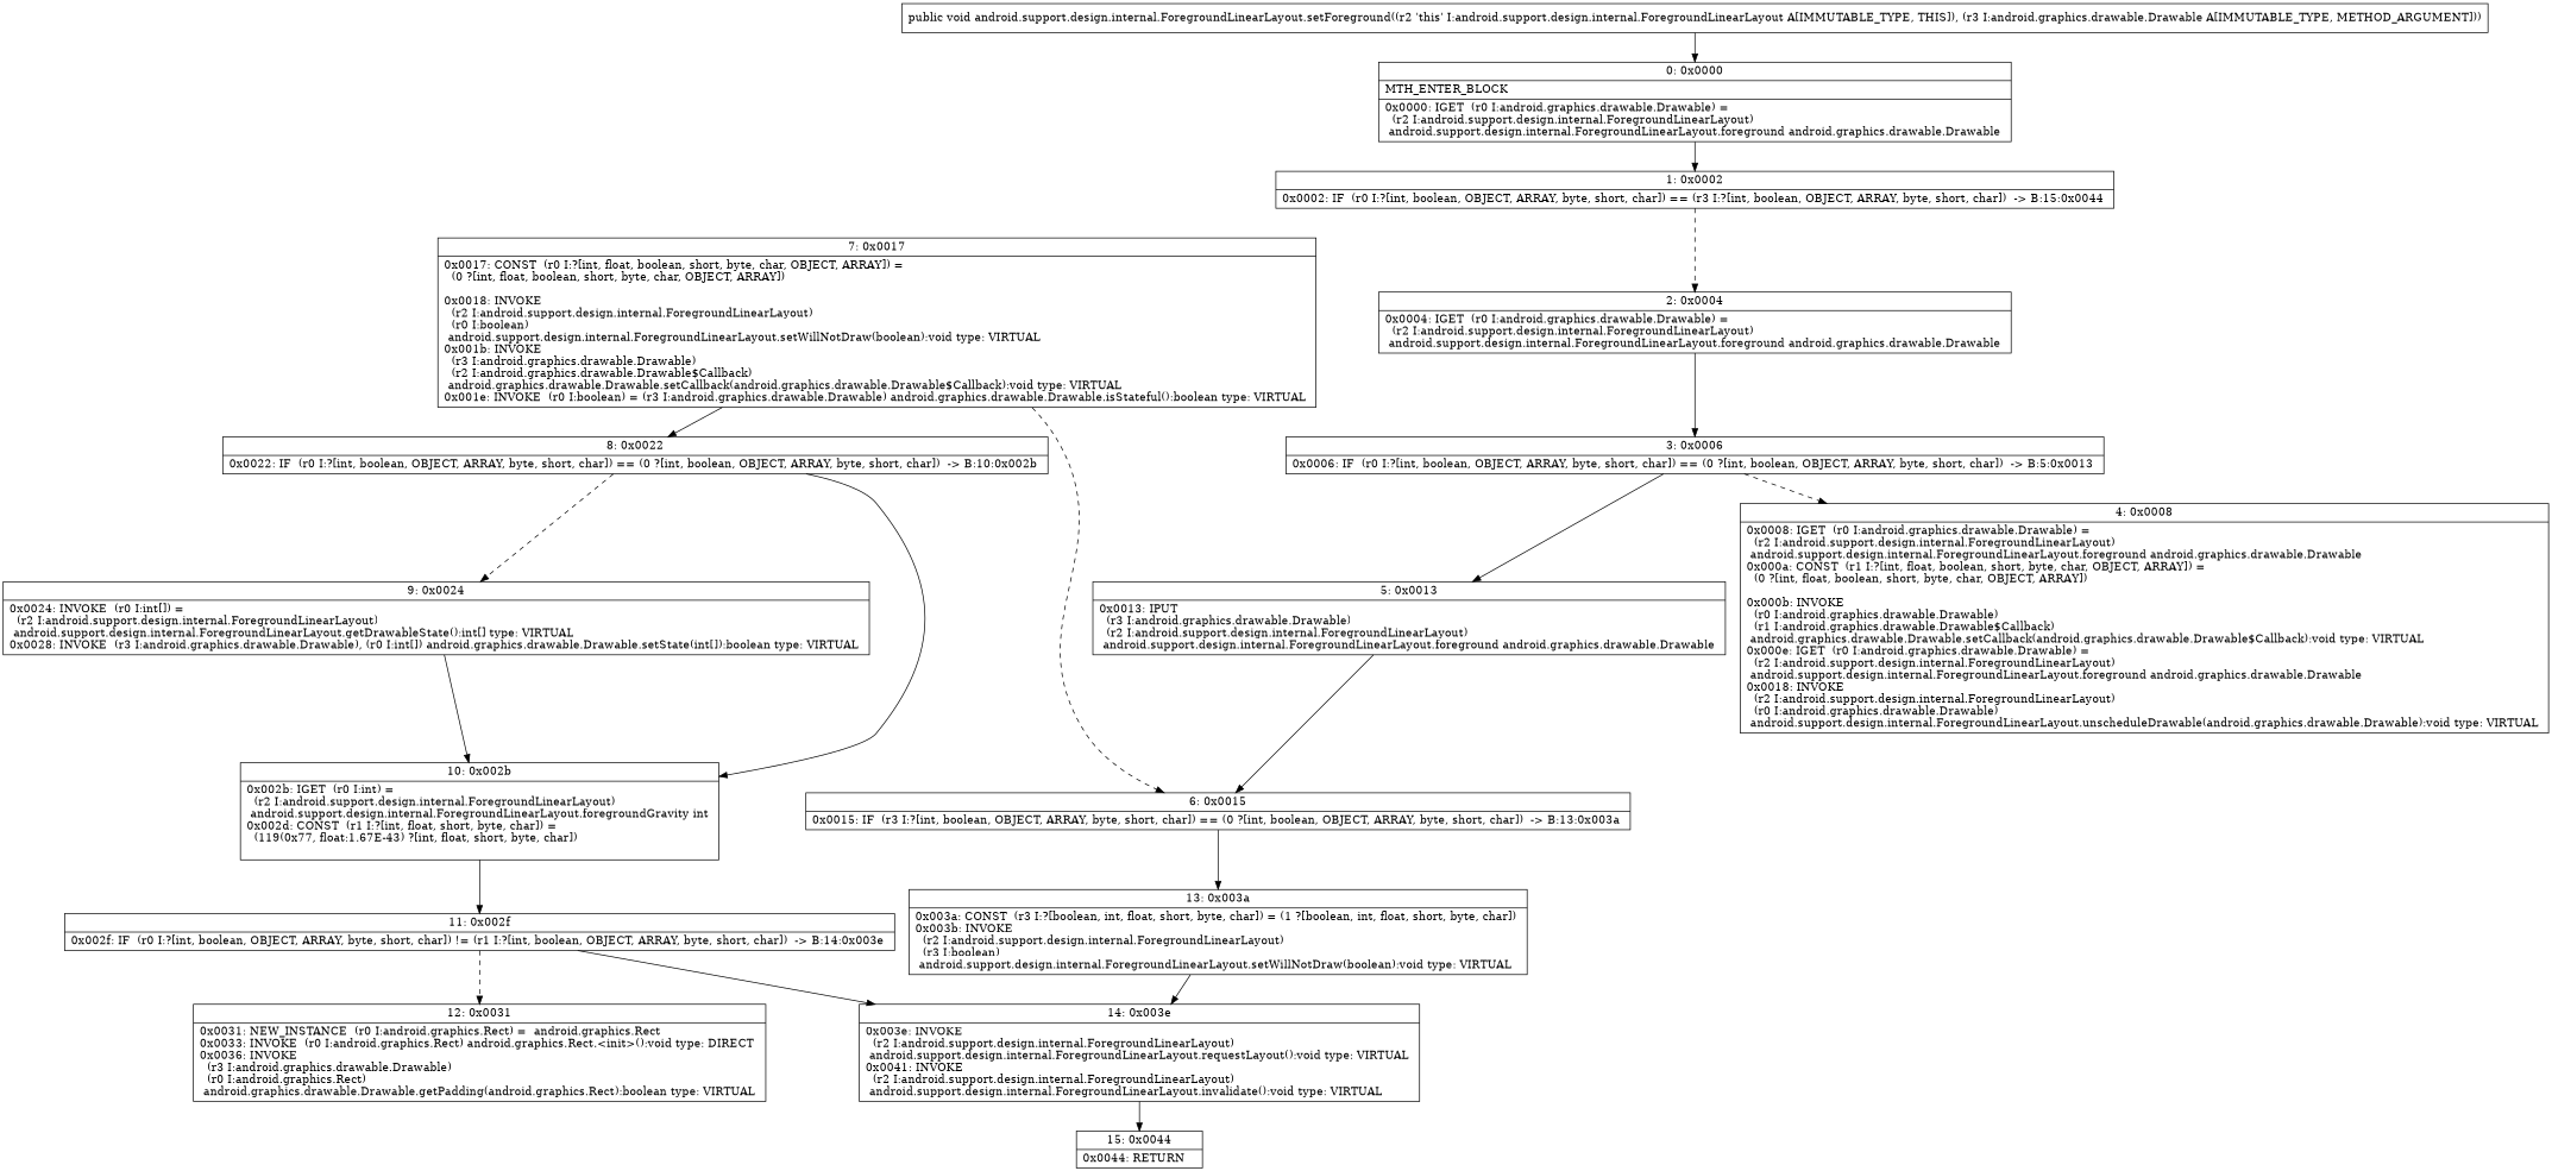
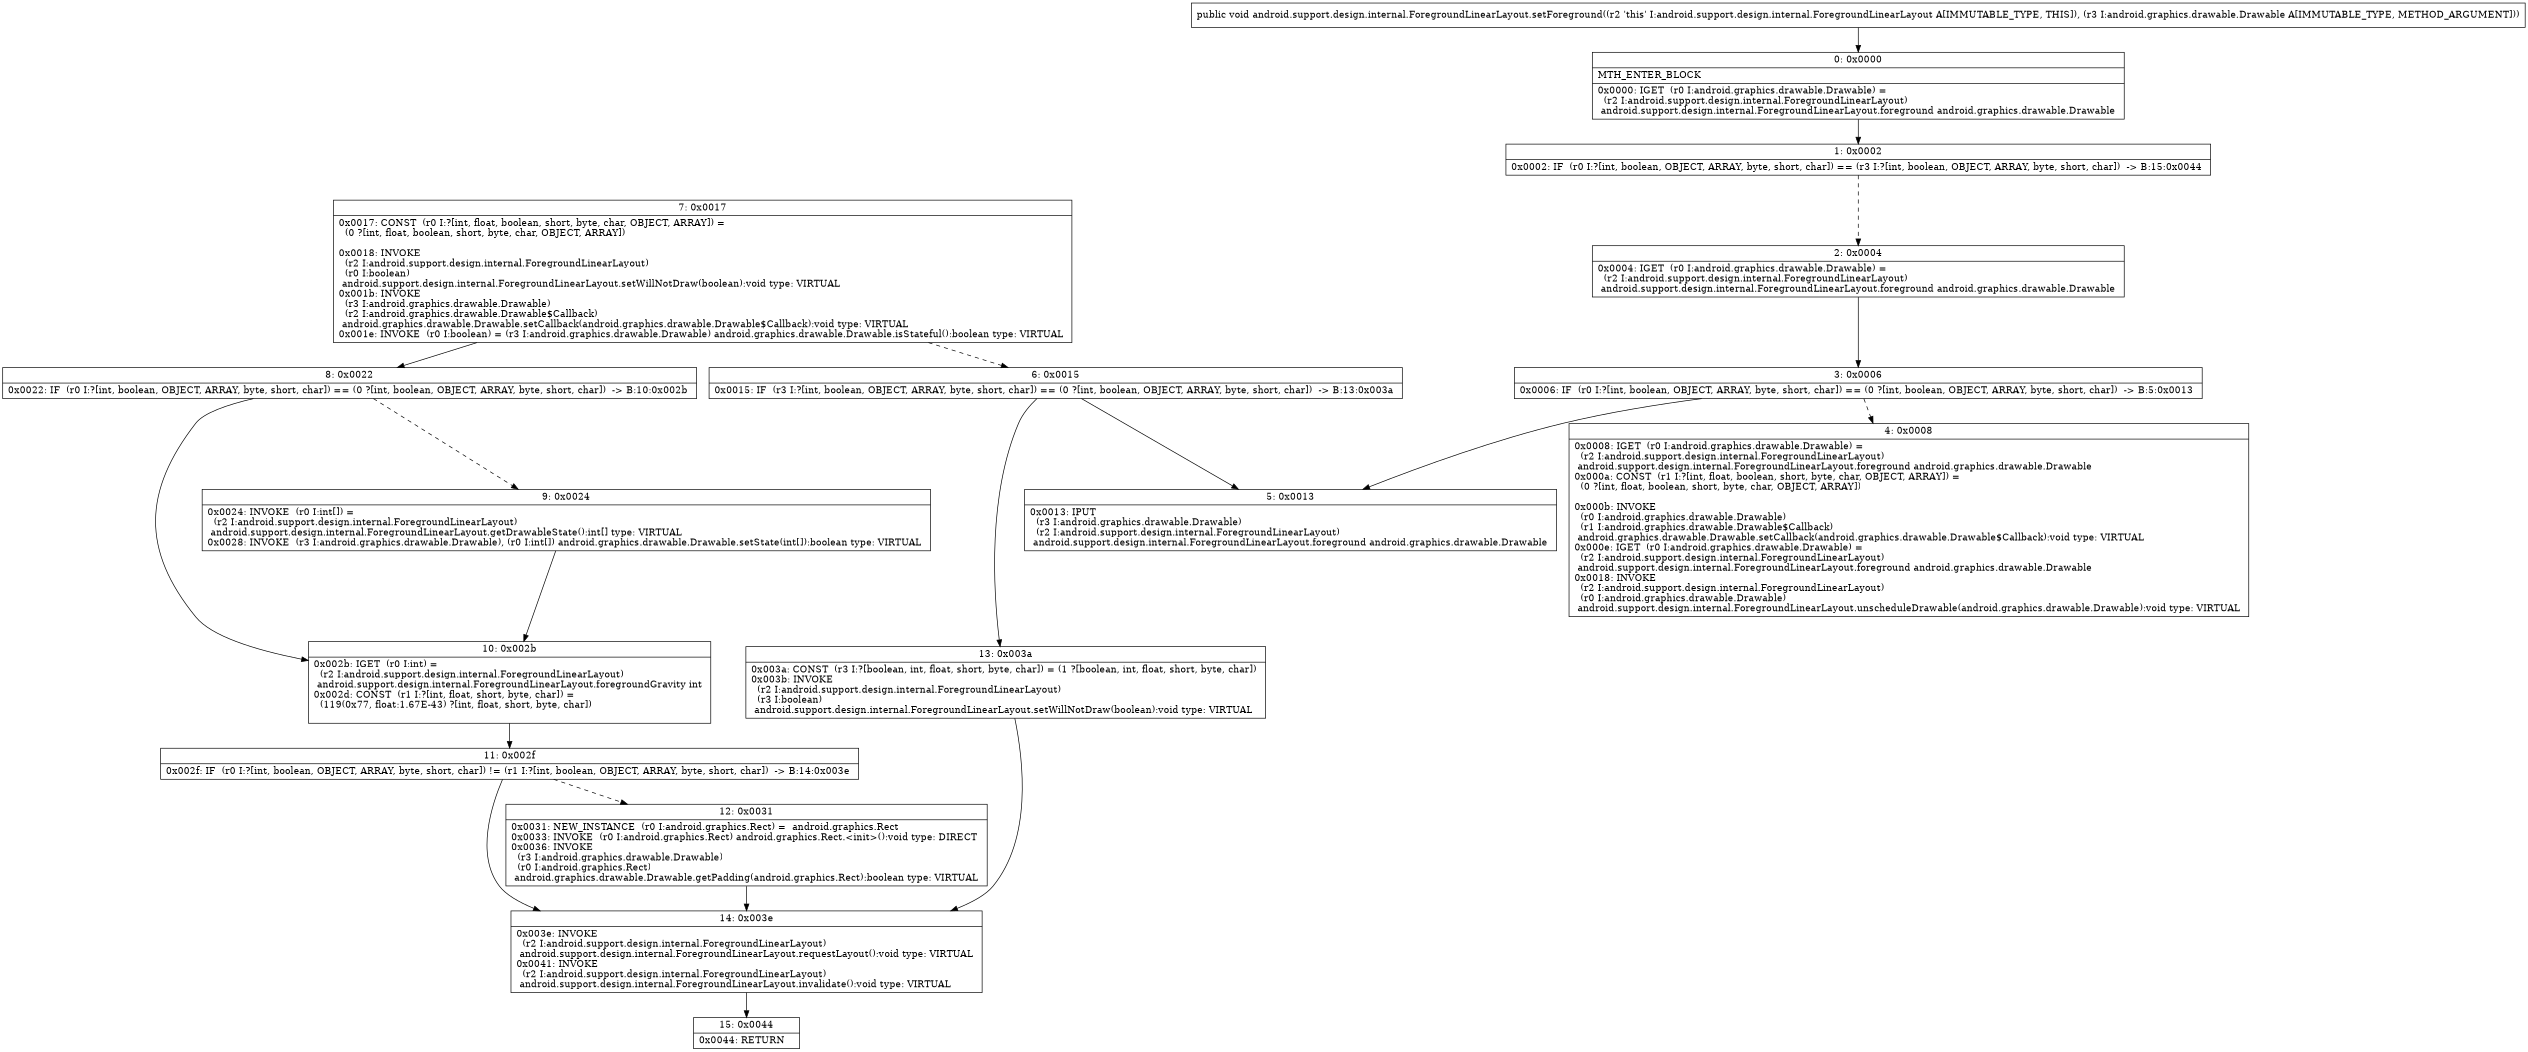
  digraph {
    node [shape=record]
    n1 [label="{0\:\ 0x0000|MTH_ENTER_BLOCK\l|0x0000: IGET  (r0 I:android.graphics.drawable.Drawable) = \l  (r2 I:android.support.design.internal.ForegroundLinearLayout)\l android.support.design.internal.ForegroundLinearLayout.foreground android.graphics.drawable.Drawable \l}"]
    n2 [label="{1\:\ 0x0002|0x0002: IF  (r0 I:?[int, boolean, OBJECT, ARRAY, byte, short, char]) == (r3 I:?[int, boolean, OBJECT, ARRAY, byte, short, char])  \-\> B:15:0x0044 \l}"]
    n3 [label="{2\:\ 0x0004|0x0004: IGET  (r0 I:android.graphics.drawable.Drawable) = \l  (r2 I:android.support.design.internal.ForegroundLinearLayout)\l android.support.design.internal.ForegroundLinearLayout.foreground android.graphics.drawable.Drawable \l}"]
    n4 [label="{3\:\ 0x0006|0x0006: IF  (r0 I:?[int, boolean, OBJECT, ARRAY, byte, short, char]) == (0 ?[int, boolean, OBJECT, ARRAY, byte, short, char])  \-\> B:5:0x0013 \l}"]
    n5 [label="{15\:\ 0x0044|0x0044: RETURN   \l}"]
    n6 [label="{4\:\ 0x0008|0x0008: IGET  (r0 I:android.graphics.drawable.Drawable) = \l  (r2 I:android.support.design.internal.ForegroundLinearLayout)\l android.support.design.internal.ForegroundLinearLayout.foreground android.graphics.drawable.Drawable \l0x000a: CONST  (r1 I:?[int, float, boolean, short, byte, char, OBJECT, ARRAY]) = \l  (0 ?[int, float, boolean, short, byte, char, OBJECT, ARRAY])\l \l0x000b: INVOKE  \l  (r0 I:android.graphics.drawable.Drawable)\l  (r1 I:android.graphics.drawable.Drawable$Callback)\l android.graphics.drawable.Drawable.setCallback(android.graphics.drawable.Drawable$Callback):void type: VIRTUAL \l0x000e: IGET  (r0 I:android.graphics.drawable.Drawable) = \l  (r2 I:android.support.design.internal.ForegroundLinearLayout)\l android.support.design.internal.ForegroundLinearLayout.foreground android.graphics.drawable.Drawable \l0x0018: INVOKE  \l  (r2 I:android.support.design.internal.ForegroundLinearLayout)\l  (r0 I:android.graphics.drawable.Drawable)\l android.support.design.internal.ForegroundLinearLayout.unscheduleDrawable(android.graphics.drawable.Drawable):void type: VIRTUAL \l}"]
    n7 [label="{5\:\ 0x0013|0x0013: IPUT  \l  (r3 I:android.graphics.drawable.Drawable)\l  (r2 I:android.support.design.internal.ForegroundLinearLayout)\l android.support.design.internal.ForegroundLinearLayout.foreground android.graphics.drawable.Drawable \l}"]
    n8 [label="{6\:\ 0x0015|0x0015: IF  (r3 I:?[int, boolean, OBJECT, ARRAY, byte, short, char]) == (0 ?[int, boolean, OBJECT, ARRAY, byte, short, char])  \-\> B:13:0x003a \l}"]
    n9 [label="{13\:\ 0x003a|0x003a: CONST  (r3 I:?[boolean, int, float, short, byte, char]) = (1 ?[boolean, int, float, short, byte, char]) \l0x003b: INVOKE  \l  (r2 I:android.support.design.internal.ForegroundLinearLayout)\l  (r3 I:boolean)\l android.support.design.internal.ForegroundLinearLayout.setWillNotDraw(boolean):void type: VIRTUAL \l}"]
    n10 [label="{7\:\ 0x0017|0x0017: CONST  (r0 I:?[int, float, boolean, short, byte, char, OBJECT, ARRAY]) = \l  (0 ?[int, float, boolean, short, byte, char, OBJECT, ARRAY])\l \l0x0018: INVOKE  \l  (r2 I:android.support.design.internal.ForegroundLinearLayout)\l  (r0 I:boolean)\l android.support.design.internal.ForegroundLinearLayout.setWillNotDraw(boolean):void type: VIRTUAL \l0x001b: INVOKE  \l  (r3 I:android.graphics.drawable.Drawable)\l  (r2 I:android.graphics.drawable.Drawable$Callback)\l android.graphics.drawable.Drawable.setCallback(android.graphics.drawable.Drawable$Callback):void type: VIRTUAL \l0x001e: INVOKE  (r0 I:boolean) = (r3 I:android.graphics.drawable.Drawable) android.graphics.drawable.Drawable.isStateful():boolean type: VIRTUAL \l}"]
    n11 [label="{8\:\ 0x0022|0x0022: IF  (r0 I:?[int, boolean, OBJECT, ARRAY, byte, short, char]) == (0 ?[int, boolean, OBJECT, ARRAY, byte, short, char])  \-\> B:10:0x002b \l}"]
    n12 [label="{14\:\ 0x003e|0x003e: INVOKE  \l  (r2 I:android.support.design.internal.ForegroundLinearLayout)\l android.support.design.internal.ForegroundLinearLayout.requestLayout():void type: VIRTUAL \l0x0041: INVOKE  \l  (r2 I:android.support.design.internal.ForegroundLinearLayout)\l android.support.design.internal.ForegroundLinearLayout.invalidate():void type: VIRTUAL \l}"]
    n13 [label="{9\:\ 0x0024|0x0024: INVOKE  (r0 I:int[]) = \l  (r2 I:android.support.design.internal.ForegroundLinearLayout)\l android.support.design.internal.ForegroundLinearLayout.getDrawableState():int[] type: VIRTUAL \l0x0028: INVOKE  (r3 I:android.graphics.drawable.Drawable), (r0 I:int[]) android.graphics.drawable.Drawable.setState(int[]):boolean type: VIRTUAL \l}"]
    n14 [label="{10\:\ 0x002b|0x002b: IGET  (r0 I:int) = \l  (r2 I:android.support.design.internal.ForegroundLinearLayout)\l android.support.design.internal.ForegroundLinearLayout.foregroundGravity int \l0x002d: CONST  (r1 I:?[int, float, short, byte, char]) = \l  (119(0x77, float:1.67E\-43) ?[int, float, short, byte, char])\l \l}"]
    n15 [label="{11\:\ 0x002f|0x002f: IF  (r0 I:?[int, boolean, OBJECT, ARRAY, byte, short, char]) != (r1 I:?[int, boolean, OBJECT, ARRAY, byte, short, char])  \-\> B:14:0x003e \l}"]
    n16 [label="{12\:\ 0x0031|0x0031: NEW_INSTANCE  (r0 I:android.graphics.Rect) =  android.graphics.Rect \l0x0033: INVOKE  (r0 I:android.graphics.Rect) android.graphics.Rect.\<init\>():void type: DIRECT \l0x0036: INVOKE  \l  (r3 I:android.graphics.drawable.Drawable)\l  (r0 I:android.graphics.Rect)\l android.graphics.drawable.Drawable.getPadding(android.graphics.Rect):boolean type: VIRTUAL \l}"]
    n17 [label="{public void android.support.design.internal.ForegroundLinearLayout.setForeground((r2 'this' I:android.support.design.internal.ForegroundLinearLayout A[IMMUTABLE_TYPE, THIS]), (r3 I:android.graphics.drawable.Drawable A[IMMUTABLE_TYPE, METHOD_ARGUMENT])) }"]
    n1 -> n2
    n2 -> n3 [style=dashed]
    n3 -> n4
    n4 -> n6 [style=dashed]
    n4 -> n7
-   n7 -> n8
+   n8 -> n7
    n8 -> n9
    n9 -> n12
    n10 -> n8 [style=dashed]
    n10 -> n11
    n11 -> n13 [style=dashed]
    n11 -> n14
    n12 -> n5
    n13 -> n14
    n14 -> n15
    n15 -> n12
    n15 -> n16 [style=dashed]
+   n16 -> n12
    n17 -> n1
  }
